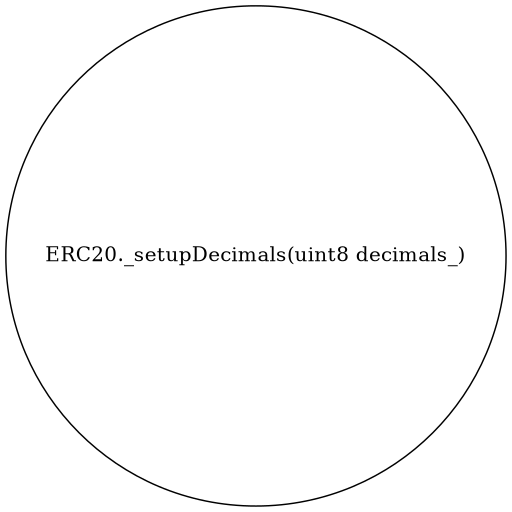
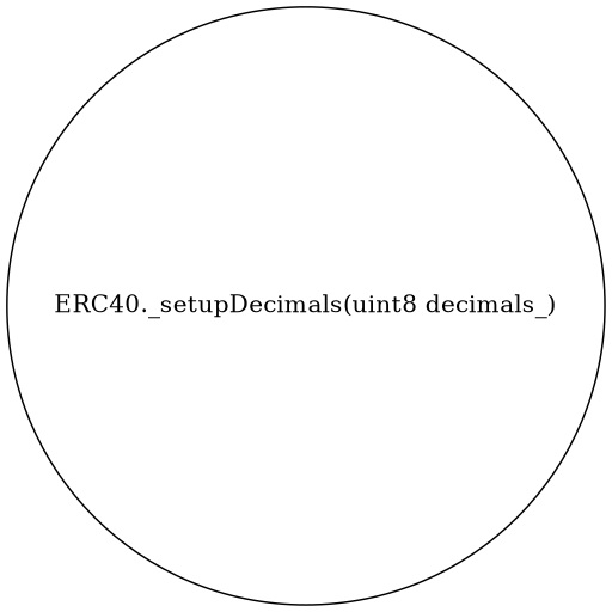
  digraph {
    rankdir=LR
-   "ERC20._setupDecimals(uint8 decimals_)" [height=0.5 width=4.7615 shape=circle]
+   "ERC20._setupDecimals(uint8 decimals_)" [height=0.5 width=4.7615 shape=circle label="ERC40._setupDecimals(uint8 decimals_)"]
  }
